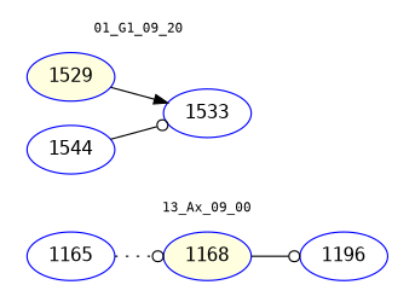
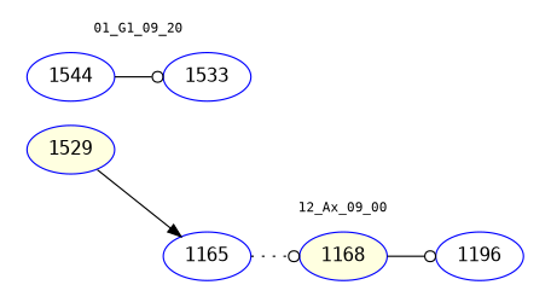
  digraph {
    fontname="DejaVu Sans Mono"
    rankdir=LR
    node [color=blue fillcolor=white fontname="DejaVu Sans Mono" style=filled]
    edge [arrowhead=odot color=black fontname="DejaVu Sans Mono" style=solid]
    n1 [label=1165]
    n2 [fillcolor=lightyellow label=1168]
    n3 [label=1196]
    n4 [fillcolor=lightyellow label=1529]
    n5 [label=1533]
    n6 [label=1544]
    subgraph cluster_1 {
      color=white
      fontsize=10
-     label="13_Ax_09_00"
+     label="12_Ax_09_00"
      n1
      n2
      n3
    }
    subgraph cluster_2 {
      color=white
      fontsize=10
      label="01_G1_09_20"
      n4
      n5
      n6
    }
    n1 -> n2 [style=dotted]
    n2 -> n3
-   n4 -> n5 [arrowhead=normal]
+   n4 -> n1 [arrowhead=normal]
    n6 -> n5
  }
